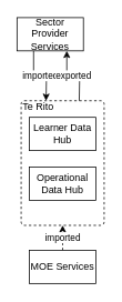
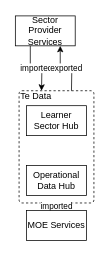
  <mxCell id="0" />
  <mxCell id="1" parent="0" />
- <mxCell id="2" value="Te Rito" style="rounded=1;whiteSpace=wrap;html=1;dashed=1;container=1;collapsible=0;recursiveResize=0;arcSize=8;absoluteArcSize=1;align=left;verticalAlign=top;spacing=0;spacingTop=-4;spacingLeft=2;" vertex="1" parent="1"><mxGeometry x="25" y="120" width="100" height="150" as="geometry" /></mxCell>
- <mxCell id="3" value="Learner Data Hub" style="rounded=0;whiteSpace=wrap;html=1;" vertex="1" parent="2"><mxGeometry x="10" y="20" width="80" height="40" as="geometry" /></mxCell>
- <mxCell id="4" value="Operational Data Hub" style="rounded=0;whiteSpace=wrap;html=1;" vertex="1" parent="2"><mxGeometry x="10" y="80" width="80" height="40" as="geometry" /></mxCell>
+ <mxCell id="2" value="Te Data" style="rounded=1;whiteSpace=wrap;html=1;dashed=1;container=1;collapsible=0;recursiveResize=0;arcSize=8;absoluteArcSize=1;align=left;verticalAlign=top;spacing=0;spacingTop=-4;spacingLeft=2;" vertex="1" parent="1"><mxGeometry x="25" y="120" width="100" height="150" as="geometry" /></mxCell>
+ <mxCell id="3" value="Learner Sector Hub" style="rounded=0;whiteSpace=wrap;html=1;" vertex="1" parent="2"><mxGeometry x="10" y="20" width="80" height="40" as="geometry" /></mxCell>
+ <mxCell id="4" value="Operational Data Hub" style="rounded=0;whiteSpace=wrap;html=1;" vertex="1" parent="2"><mxGeometry x="10" y="100" width="80" height="40" as="geometry" /></mxCell>
  <mxCell id="5" value="imported" style="edgeStyle=orthogonalEdgeStyle;rounded=0;orthogonalLoop=1;jettySize=auto;html=1;exitX=0.5;exitY=0;exitDx=0;exitDy=0;entryX=0.5;entryY=1;entryDx=0;entryDy=0;dashed=1;" edge="1" parent="1" source="6" target="2"><mxGeometry relative="1" as="geometry" /></mxCell>
- <mxCell id="6" value="MOE Services" style="rounded=0;whiteSpace=wrap;html=1;" vertex="1" parent="1"><mxGeometry x="35" y="300" width="80" height="40" as="geometry" /></mxCell>
+ <mxCell id="6" value="MOE Services" style="rounded=0;whiteSpace=wrap;html=1;" vertex="1" parent="1"><mxGeometry x="35" y="280" width="80" height="40" as="geometry" /></mxCell>
  <mxCell id="7" value="imported" style="edgeStyle=orthogonalEdgeStyle;rounded=0;orthogonalLoop=1;jettySize=auto;html=1;exitX=0.25;exitY=1;exitDx=0;exitDy=0;" edge="1" parent="1" source="8"><mxGeometry relative="1" as="geometry"><mxPoint x="55" y="120" as="targetPoint" /></mxGeometry></mxCell>
  <mxCell id="8" value="Sector Provider Services" style="rounded=0;whiteSpace=wrap;html=1;" vertex="1" parent="1"><mxGeometry x="20" y="20" width="80" height="40" as="geometry" /></mxCell>
  <mxCell id="9" value="exported" style="edgeStyle=orthogonalEdgeStyle;rounded=0;orthogonalLoop=1;jettySize=auto;html=1;entryX=0.75;entryY=1;entryDx=0;entryDy=0;" edge="1" parent="1" target="8"><mxGeometry relative="1" as="geometry"><mxPoint x="95" y="120" as="sourcePoint" /></mxGeometry></mxCell>
